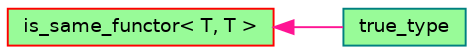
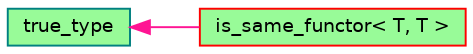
  digraph {
    rankdir=LR
    node [fillcolor=palegreen fontname=Helvetica fontsize=10 shape=record style=filled]
    n1 [color=teal height=0.2 label=true_type width=0.4]
    n2 [color=red height=0.2 label="is_same_functor\< T, T \>" width=0.4]
-   n2 -> n1 [color=deeppink dir=back fontname=Helvetica fontsize=10 labelfontname=Helvetica labelfontsize=10 style=solid]
+   n1 -> n2 [color=deeppink dir=back fontname=Helvetica fontsize=10 labelfontname=Helvetica labelfontsize=10 style=solid]
  }
